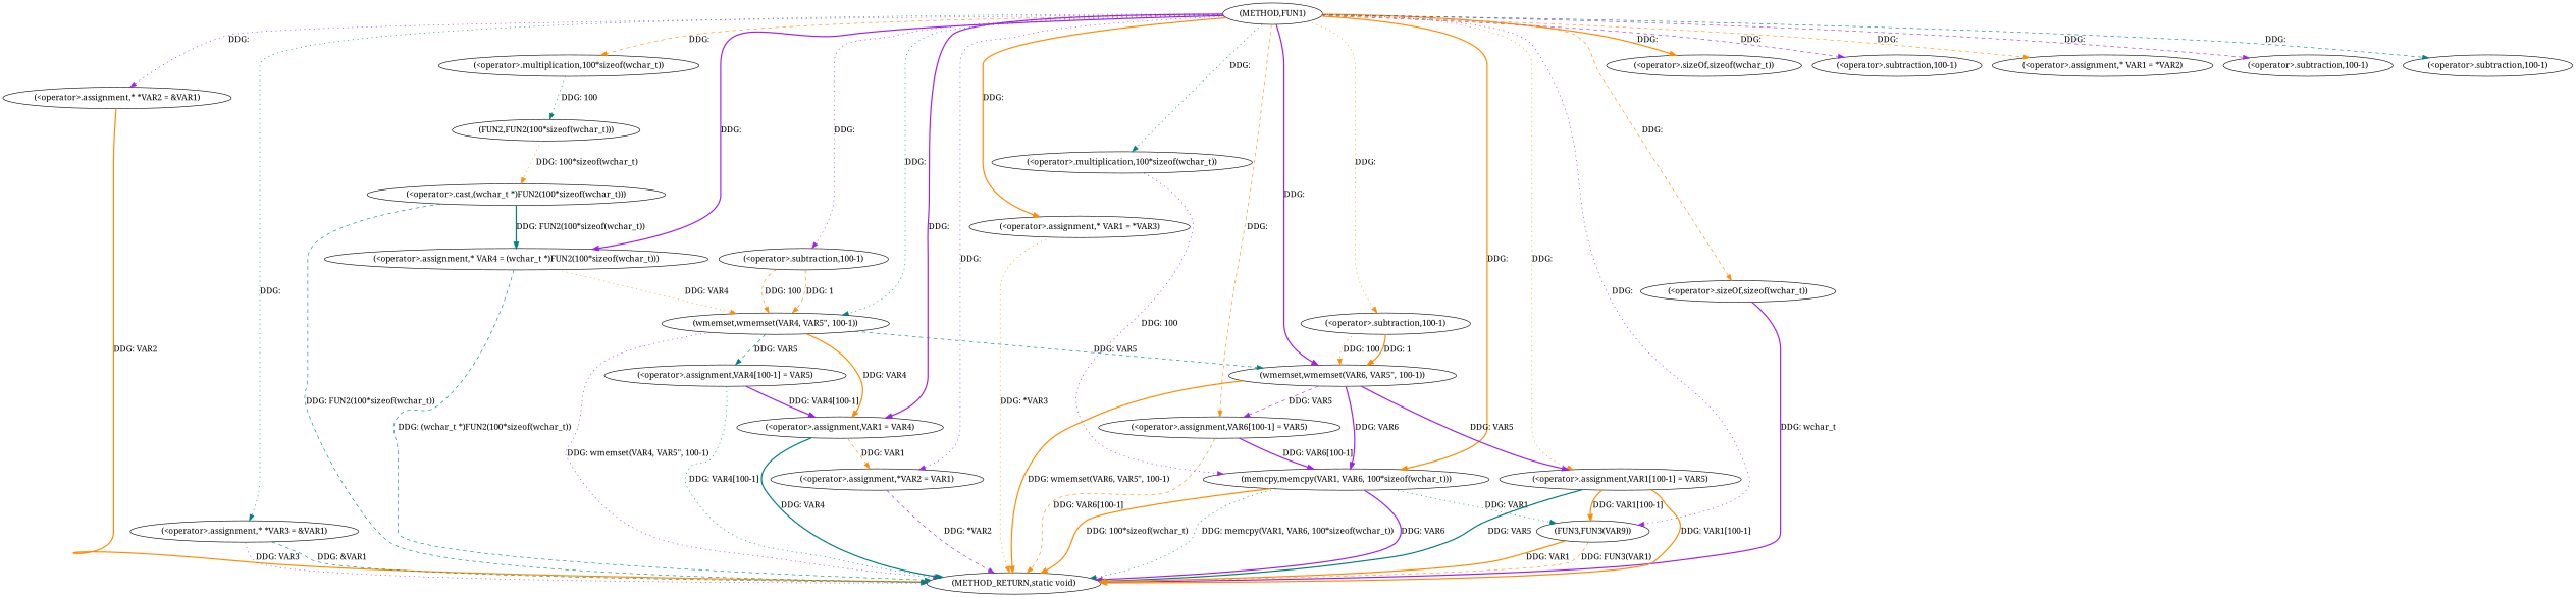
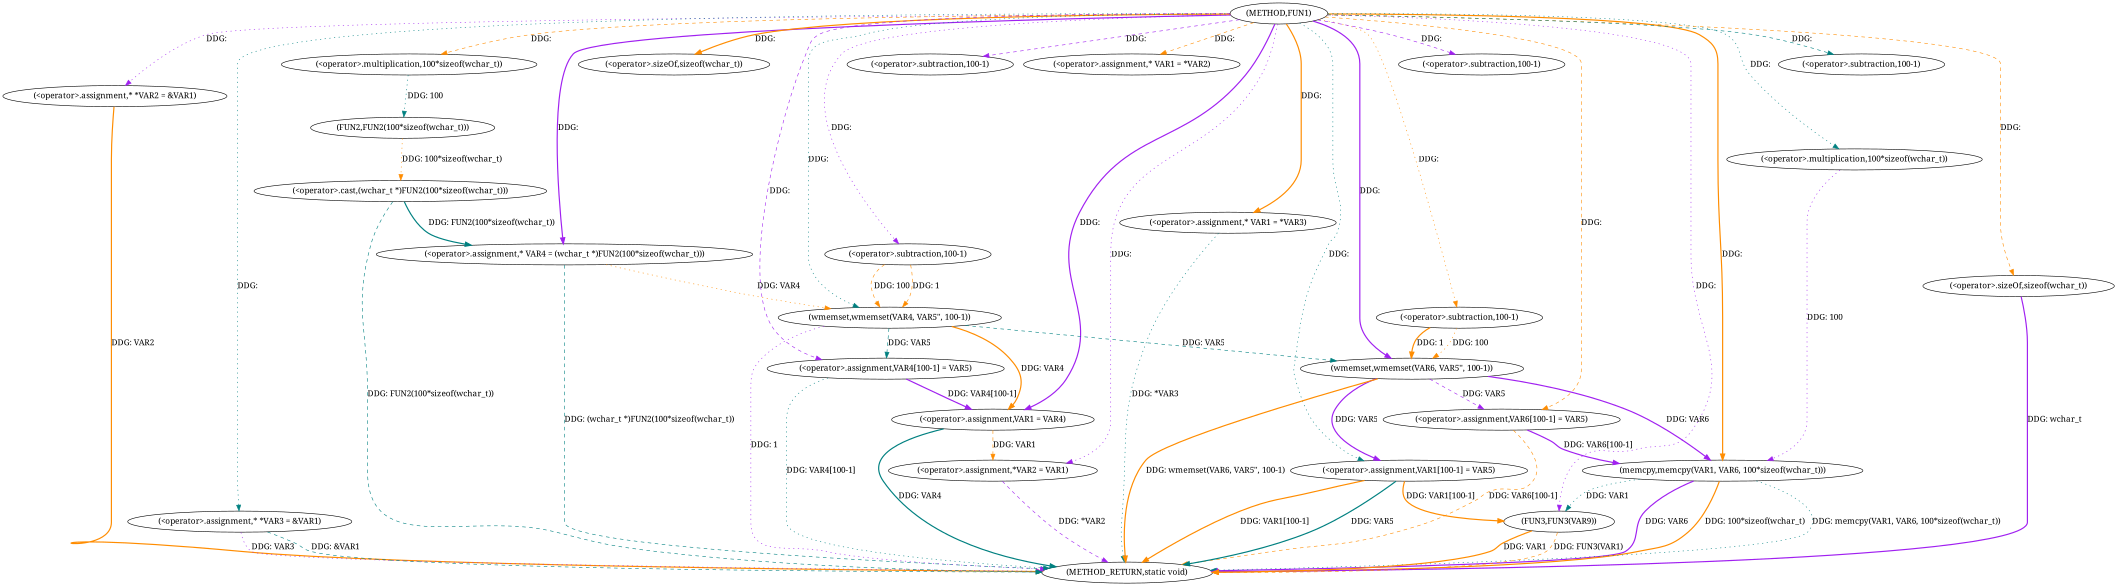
  digraph {
    fontname="Noto Serif"
    node [fontname="Noto Serif"]
    edge [color=darkorange fontname="Noto Serif" style=bold]
    n1 [label="(METHOD,FUN1)"]
    n2 [label="(<operator>.assignment,* *VAR2 = &VAR1)"]
    n3 [label="(<operator>.assignment,* *VAR3 = &VAR1)"]
    n4 [label="(<operator>.assignment,* VAR4 = (wchar_t *)FUN2(100*sizeof(wchar_t)))"]
    n5 [label="(<operator>.multiplication,100*sizeof(wchar_t))"]
    n6 [label="(<operator>.sizeOf,sizeof(wchar_t))"]
    n7 [label="(wmemset,wmemset(VAR4, VAR5'', 100-1))"]
    n8 [label="(<operator>.subtraction,100-1)"]
    n9 [label="(<operator>.assignment,VAR4[100-1] = VAR5)"]
    n10 [label="(<operator>.subtraction,100-1)"]
    n11 [label="(<operator>.assignment,* VAR1 = *VAR2)"]
    n12 [label="(<operator>.assignment,VAR1 = VAR4)"]
    n13 [label="(<operator>.assignment,*VAR2 = VAR1)"]
    n14 [label="(<operator>.assignment,* VAR1 = *VAR3)"]
    n15 [label="(wmemset,wmemset(VAR6, VAR5'', 100-1))"]
    n16 [label="(<operator>.subtraction,100-1)"]
    n17 [label="(<operator>.assignment,VAR6[100-1] = VAR5)"]
    n18 [label="(<operator>.subtraction,100-1)"]
    n19 [label="(memcpy,memcpy(VAR1, VAR6, 100*sizeof(wchar_t)))"]
    n20 [label="(<operator>.multiplication,100*sizeof(wchar_t))"]
    n21 [label="(<operator>.sizeOf,sizeof(wchar_t))"]
    n22 [label="(<operator>.assignment,VAR1[100-1] = VAR5)"]
    n23 [label="(<operator>.subtraction,100-1)"]
    n24 [label="(FUN3,FUN3(VAR9))"]
    n25 [label="(METHOD_RETURN,static void)"]
    n26 [label="(FUN2,FUN2(100*sizeof(wchar_t)))"]
    n27 [label="(<operator>.cast,(wchar_t *)FUN2(100*sizeof(wchar_t)))"]
    n1 -> n2 [color=purple label="DDG: " style=dotted]
    n1 -> n3 [color=teal label="DDG: " style=dotted]
    n1 -> n4 [color=purple label="DDG: "]
    n1 -> n5 [label="DDG: " style=dashed]
    n1 -> n6 [label="DDG: "]
    n1 -> n7 [color=teal label="DDG: " style=dotted]
    n1 -> n8 [color=purple label="DDG: " style=dotted]
+   n1 -> n9 [color=purple label="DDG: " style=dashed]
    n1 -> n10 [color=purple label="DDG: " style=dashed]
    n1 -> n11 [label="DDG: " style=dashed]
    n1 -> n12 [color=purple label="DDG: "]
    n1 -> n13 [color=purple label="DDG: " style=dotted]
    n1 -> n14 [label="DDG: "]
    n1 -> n15 [color=purple label="DDG: "]
    n1 -> n16 [label="DDG: " style=dotted]
    n1 -> n17 [label="DDG: " style=dashed]
    n1 -> n18 [color=purple label="DDG: " style=dashed]
    n1 -> n19 [label="DDG: "]
    n1 -> n20 [color=teal label="DDG: " style=dotted]
    n1 -> n21 [label="DDG: " style=dashed]
-   n1 -> n22 [label="DDG: " style=dotted]
+   n1 -> n22 [color=teal label="DDG: " style=dotted]
    n1 -> n23 [color=teal label="DDG: " style=dashed]
    n1 -> n24 [color=purple label="DDG: " style=dotted]
    n2 -> n25 [label="DDG: VAR2"]
    n3 -> n25 [color=purple label="DDG: VAR3" style=dotted]
    n3 -> n25 [color=teal label="DDG: &VAR1" style=dashed]
    n4 -> n7 [label="DDG: VAR4" style=dotted]
    n4 -> n25 [color=teal label="DDG: (wchar_t *)FUN2(100*sizeof(wchar_t))" style=dashed]
    n5 -> n26 [color=teal label="DDG: 100" style=dotted]
    n7 -> n9 [color=teal label="DDG: VAR5" style=dashed]
    n7 -> n12 [label="DDG: VAR4"]
    n7 -> n15 [color=teal label="DDG: VAR5" style=dashed]
-   n7 -> n25 [color=purple label="DDG: wmemset(VAR4, VAR5'', 100-1)" style=dotted]
+   n7 -> n25 [color=purple label="DDG: 1" style=dotted]
    n8 -> n7 [label="DDG: 100" style=dashed]
    n8 -> n7 [label="DDG: 1" style=dashed]
    n9 -> n12 [color=purple label="DDG: VAR4[100-1]"]
    n9 -> n25 [color=teal label="DDG: VAR4[100-1]" style=dotted]
    n12 -> n13 [label="DDG: VAR1" style=dashed]
    n12 -> n25 [color=teal label="DDG: VAR4"]
    n13 -> n25 [color=purple label="DDG: *VAR2" style=dashed]
-   n14 -> n25 [label="DDG: *VAR3" style=dotted]
+   n14 -> n25 [color=teal label="DDG: *VAR3" style=dotted]
    n15 -> n17 [color=purple label="DDG: VAR5" style=dashed]
    n15 -> n19 [color=purple label="DDG: VAR6"]
    n15 -> n22 [color=purple label="DDG: VAR5"]
    n15 -> n25 [label="DDG: wmemset(VAR6, VAR5'', 100-1)"]
    n16 -> n15 [label="DDG: 100" style=dotted]
    n16 -> n15 [label="DDG: 1"]
    n17 -> n19 [color=purple label="DDG: VAR6[100-1]"]
    n17 -> n25 [label="DDG: VAR6[100-1]" style=dashed]
    n19 -> n24 [color=teal label="DDG: VAR1" style=dotted]
    n19 -> n25 [color=purple label="DDG: VAR6"]
    n19 -> n25 [label="DDG: 100*sizeof(wchar_t)"]
    n19 -> n25 [color=teal label="DDG: memcpy(VAR1, VAR6, 100*sizeof(wchar_t))" style=dotted]
    n20 -> n19 [color=purple label="DDG: 100" style=dotted]
    n21 -> n25 [color=purple label="DDG: wchar_t"]
    n22 -> n24 [label="DDG: VAR1[100-1]"]
    n22 -> n25 [label="DDG: VAR1[100-1]"]
    n22 -> n25 [color=teal label="DDG: VAR5"]
    n24 -> n25 [label="DDG: VAR1"]
    n24 -> n25 [label="DDG: FUN3(VAR1)" style=dashed]
    n26 -> n27 [label="DDG: 100*sizeof(wchar_t)" style=dotted]
    n27 -> n4 [color=teal label="DDG: FUN2(100*sizeof(wchar_t))"]
    n27 -> n25 [color=teal label="DDG: FUN2(100*sizeof(wchar_t))" style=dashed]
  }
